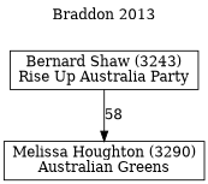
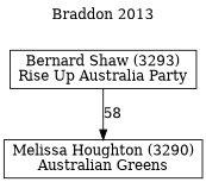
  digraph {
    label="Braddon 2013"
    labelloc=t
    mclimit=10
    node [shape=box]
-   n1 [label="Bernard Shaw (3243)\nRise Up Australia Party"]
+   n1 [label="Bernard Shaw (3293)\nRise Up Australia Party"]
    n2 [label="Melissa Houghton (3290)\nAustralian Greens"]
    n1 -> n2 [label=58]
  }
